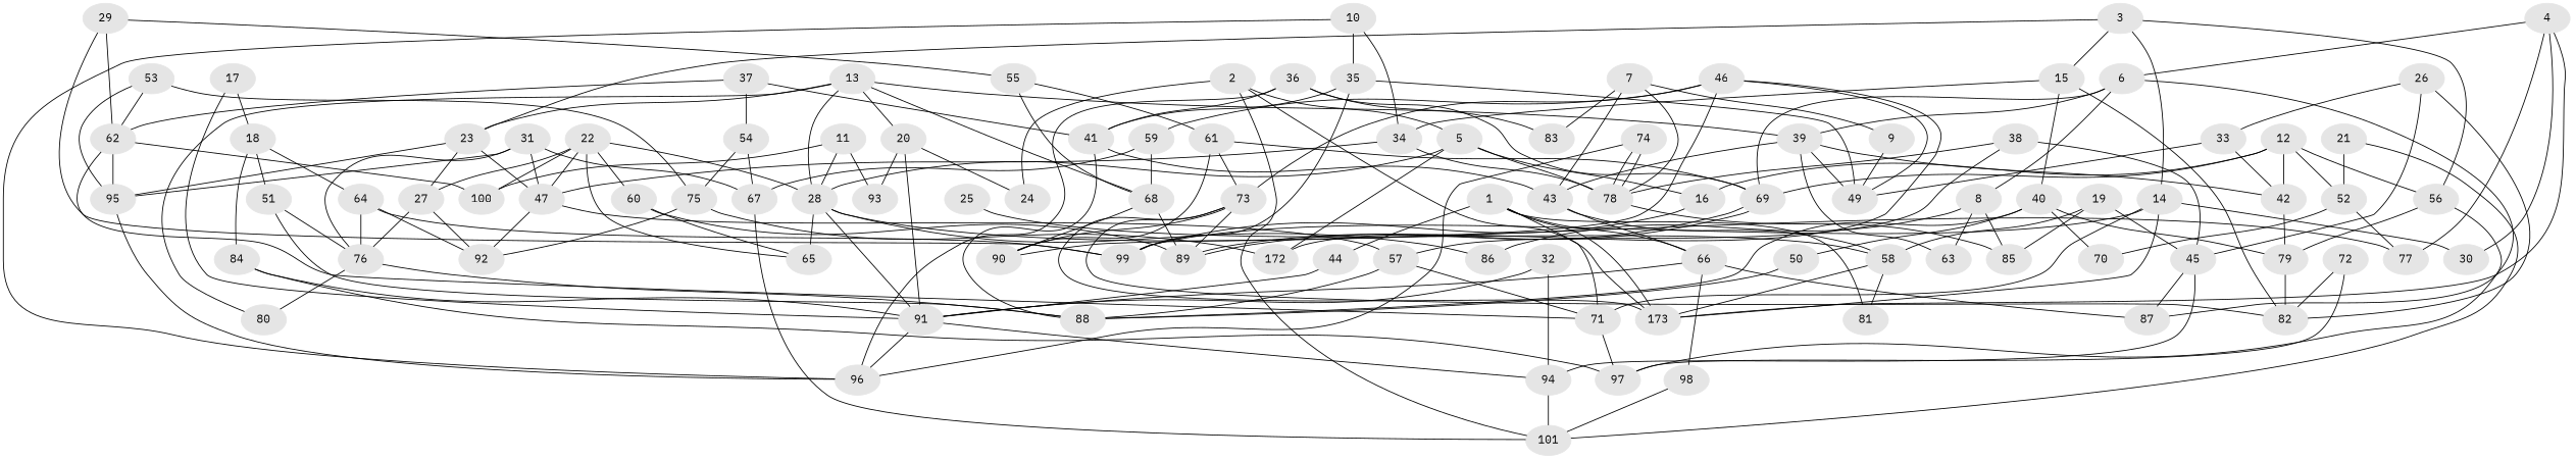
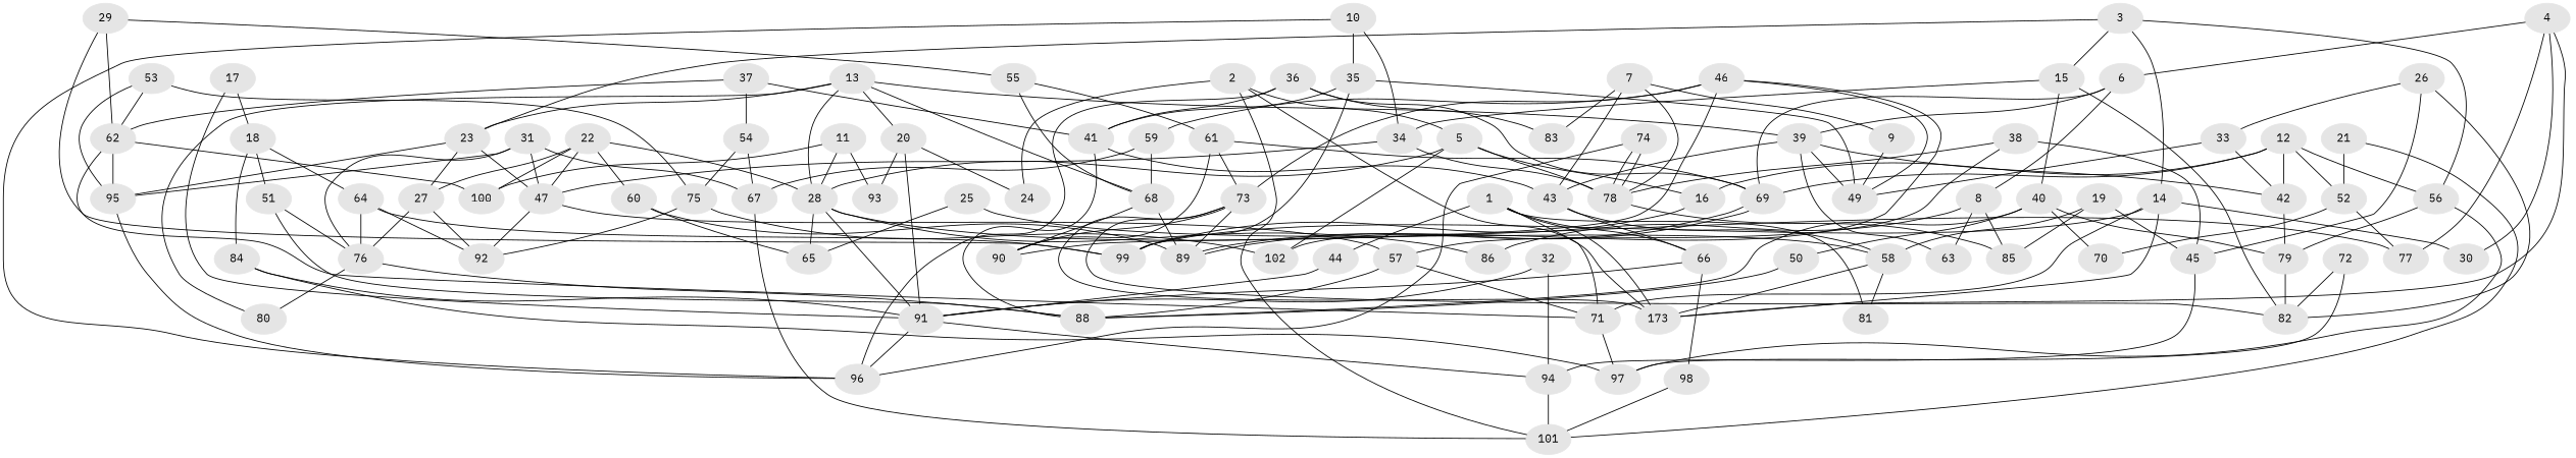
  graph {
    fontname="IBM Plex Mono"
    node [color=gray90 fontname="IBM Plex Mono" style=filled]
    edge [fontname="IBM Plex Mono"]
    1
    44
    66
    71
    81
    n6 [label=173]
    91
-   87
    98
    97
    2
    5
    24
    101
    16
    28
    78
-   102 [label=172]
+   102
    3
    14
    15
    23
    56
    30
    99
    34
    40
    82
    27
    47
    95
    79
    4
    6
    77
    8
    39
    69
    86
    65
    85
    63
    43
    49
    42
    89
    7
    9
    83
    58
    10
    35
    96
    41
    11
    93
    100
    12
    52
    70
    13
    20
    68
    80
    90
    50
    88
    17
    18
    51
    64
    84
    94
    76
    92
    19
    45
    21
    22
    60
    57
    25
    26
    33
    29
    55
    62
    61
    31
    67
    32
    36
    37
    54
    75
    38
    46
    59
    73
    53
    72
    74
    1 -- 44
    1 -- 66
    1 -- 71
    1 -- 81
    1 -- n6
    44 -- 91
    66 -- 91
-   66 -- 87
    66 -- 98
    71 -- 97
    91 -- 96
    91 -- 94
    98 -- 101
    2 -- n6
    2 -- 5
    2 -- 24
    2 -- 101
    5 -- 16
    5 -- 28
    5 -- 78
    5 -- 102
    16 -- 99
    28 -- 91
    28 -- 77
    28 -- 86
    28 -- 65
    78 -- 85
    3 -- 14
    3 -- 15
    3 -- 23
    3 -- 56
    14 -- 71
    14 -- n6
    14 -- 30
    14 -- 99
    15 -- 34
    15 -- 40
    15 -- 82
    23 -- 27
    23 -- 47
    23 -- 95
    56 -- 97
    56 -- 79
    34 -- 78
    34 -- 47
    40 -- 79
    40 -- 70
    40 -- 50
    40 -- 88
    27 -- 76
    27 -- 92
    47 -- 92
    47 -- 57
    95 -- 96
    79 -- 82
    4 -- n6
    4 -- 30
    4 -- 6
    4 -- 77
-   6 -- 87
    6 -- 8
    6 -- 39
    6 -- 69
    8 -- 86
    8 -- 85
    8 -- 63
    39 -- 63
    39 -- 43
    39 -- 49
    39 -- 42
    69 -- 89
    69 -- 89
    43 -- 66
    43 -- 58
    42 -- 79
    7 -- 78
    7 -- 43
    7 -- 9
    7 -- 83
    9 -- 49
    58 -- 81
    58 -- n6
    10 -- 34
    10 -- 35
    10 -- 96
    35 -- 99
    35 -- 49
    35 -- 41
    41 -- 43
    41 -- 88
    11 -- 28
    11 -- 93
    11 -- 100
    12 -- 16
    12 -- 56
    12 -- 69
    12 -- 42
    12 -- 52
    52 -- 77
    52 -- 70
    13 -- 28
    13 -- 23
    13 -- 39
    13 -- 20
    13 -- 68
    13 -- 80
    20 -- 91
    20 -- 24
    20 -- 93
    68 -- 89
    68 -- 90
    50 -- 88
    17 -- 91
    17 -- 18
    18 -- 51
    18 -- 64
    18 -- 84
    51 -- 88
    51 -- 76
    64 -- 99
    64 -- 76
    64 -- 92
    84 -- 91
    84 -- 97
    94 -- 101
    76 -- 80
    76 -- 88
    19 -- 85
    19 -- 58
    19 -- 45
-   45 -- 87
    45 -- 94
    21 -- 101
    21 -- 52
    22 -- 28
    22 -- 27
    22 -- 47
    22 -- 100
    22 -- 60
    60 -- 65
    60 -- 89
    57 -- 71
    57 -- 88
-   22 -- 65
+   25 -- 65
    25 -- 58
    26 -- 82
    26 -- 45
    26 -- 33
    33 -- 49
    33 -- 42
    29 -- 99
    29 -- 55
    29 -- 62
    55 -- 68
    55 -- 61
    62 -- 71
    62 -- 95
    62 -- 100
    61 -- 69
    61 -- 90
    61 -- 73
    31 -- 47
    31 -- 95
    31 -- 76
    31 -- 67
    67 -- 101
    32 -- 91
    32 -- 94
    36 -- 69
    36 -- 83
    36 -- 96
    36 -- 41
    37 -- 41
    37 -- 62
    37 -- 54
    54 -- 67
    54 -- 75
    75 -- 102
    75 -- 92
    38 -- 78
    38 -- 45
    38 -- 57
    46 -- 102
    46 -- 49
    46 -- 90
    46 -- 59
    46 -- 73
    59 -- 68
    59 -- 67
    73 -- n6
    73 -- 82
    73 -- 89
    73 -- 90
    53 -- 95
    53 -- 62
    53 -- 75
    72 -- 97
    72 -- 82
    74 -- 78
    74 -- 78
    74 -- 96
  }
